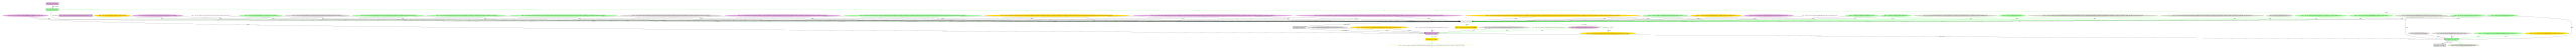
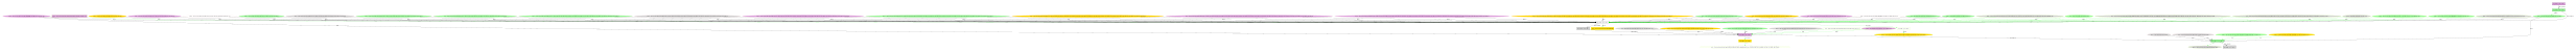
  digraph {
    fontname="Source Code Pro"
    rankdir=TB
    node [color=pink fillcolor=palegreen fontname="Source Code Pro" shape=oval style=filled]
    edge [color=black fontname="Source Code Pro"]
    n1 [color=black fillcolor=white label="exe_name: null cmd: " shape=box style="solid,filled"]
    n2 [color=greenyellow fillcolor=white label="exe_name: null cmd: " shape=box style="solid,filled"]
    n3 [color=black fillcolor=lightgrey label="exe_name: null cmd: " shape=box style="solid,filled"]
    n4 [color=greenyellow fillcolor=gold label="path: /Device/HarddiskVolume2/WINDOWS" shape=box]
    n5 [color=greenyellow fillcolor=gold label="path: /Device/HarddiskVolume2/Users/admin/AppData/Roaming/Microsoft/Windows"]
    n6 [color=black fillcolor=plum label="exe_name: null cmd: " shape=box style="solid,filled"]
    n7 [color=greenyellow fillcolor=gold label="exe_name: null cmd: " shape=box style="solid,filled"]
    n8 [color=black label="exe_name: null cmd: " shape=box style="solid,filled"]
    n9 [color=greenyellow fillcolor=white label="path: /Device/HarddiskVolume2/USERS/ADMIN/APPDATA/ROAMING/MOZILLA/FIREFOX/PROFILES/LXKEHH21.DEFAULT/PLACES.SQLITE-WAL"]
    n10 [color=black fillcolor=lightgrey label="exe_name: null cmd: " shape=box style="solid,filled"]
    n11 [color=greenyellow fillcolor=lightgrey label="path: /Device/HarddiskVolume2/Windows/Temp"]
    n12 [color=greenyellow fillcolor=plum label="path: /Device/HarddiskVolume2/Windows/System32/shlwapi.dll" shape=box]
    n13 [color=black fillcolor=plum label="exe_name: null cmd: " shape=box style="solid,filled"]
    n14 [color=black label="exe_name: null cmd: " shape=box style="solid,filled"]
    n15 [label="path: /Device/HarddiskVolume2/Users/admin"]
-   n16 [label="path: /Device/HarddiskVolume2/Users/desktop.ini"]
    n17 [fillcolor=gold label="path: /Device/HarddiskVolume2/Users/admin/backup"]
    n18 [fillcolor=plum label="path: /Device/HarddiskVolume2/Users/admin/backup/Documents/Documents"]
    n19 [fillcolor=white label="path: /Device/HarddiskVolume2/Users/admin/backup/Documents/desktop.ini"]
    n20 [label="path: /Device/HarddiskVolume2/Users/admin/backup/Documents"]
    n21 [fillcolor=lightgrey label="path: /Device/HarddiskVolume2/Users/admin/backup/Documents/Documents/Documents/Documents"]
    n22 [label="path: /Device/HarddiskVolume2/Users/admin/backup/Documents/Documents/Documents/Documents/Documents"]
    n23 [label="path: /Device/HarddiskVolume2/Users/admin/backup/Documents/Documents/Documents/Documents/Documents/Documents"]
    n24 [label="path: /Device/HarddiskVolume2/Users/admin/backup/Documents/Documents/Documents/Documents/Documents/Documents/Documents/Documents/Documents/Documents"]
    n25 [fillcolor=lightgrey label="path: /Device/HarddiskVolume2/Users/admin/backup/Documents/Documents/Documents/Documents/Documents/Documents/Documents/Documents/Documents"]
    n26 [fillcolor=plum label="path: /Device/HarddiskVolume2/Users/admin/backup/Documents/Documents/Documents/Documents/Documents/Documents/Documents/Documents/Documents/Documents/Documents"]
    n27 [label="path: /Device/HarddiskVolume2/Users/admin/backup/Documents/Documents/Documents/Documents/Documents/Documents/Documents/Documents/Documents/Documents/Documents/Documents/Documents/Documents"]
    n28 [fillcolor=gold label="path: /Device/HarddiskVolume2/Users/admin/backup/Documents/Documents/Documents/Documents/Documents/Documents/Documents/Documents/Documents/Documents/Documents/Documents/Documents/Documents/Documents"]
    n29 [fillcolor=plum label="path: /Device/HarddiskVolume2/Users/admin/backup/Documents/Documents/Documents/Documents/Documents/Documents/Documents/Documents/Documents/Documents/Documents/Documents/Documents/Documents/Documents/Documents/Documents"]
    n30 [fillcolor=plum label="path: /Device/HarddiskVolume2/Users/admin/backup/Documents/Documents/Documents/Documents/Documents/Documents/Documents/Documents/Documents/Documents/Documents/Documents/Documents/Documents/Documents/Documents/Documents/Documents"]
    n31 [fillcolor=gold label="path: /Device/HarddiskVolume2/Users/admin/backup/Documents/Documents/Documents/Documents/Documents/Documents/Documents/Documents/Documents/Documents/Documents/Documents/Documents/Documents/Documents/Documents/Documents/Documents/Documents"]
    n32 [label="path: /Device/HarddiskVolume2/Windows/System32/Windows.UI.dll"]
    n33 [fillcolor=gold label="path: /Device/HarddiskVolume2/Windows/System32/TextInputFramework.dll"]
    n34 [fillcolor=plum label="path: /Device/HarddiskVolume2/Windows/System32/CoreUIComponents.dll"]
    n35 [fillcolor=white label="path: /Device/HarddiskVolume2/WINDOWS/system32/coremessaging.dll"]
    n36 [label="path: /Windows/System32/CoreUIComponents.dll"]
    n37 [label="path: /Windows/System32/CoreMessaging.dll"]
    n38 [fillcolor=plum label="path: /Device/HarddiskVolume2/WINDOWS/SYSTEM32/kernelbase.dll"]
    n39 [fillcolor=lightgrey label="path: /Windows/System32/Windows.Devices.Enumeration.dll"]
    n40 [fillcolor=gold label="path: /Device/HarddiskVolume2/Windows/System32/Windows.Devices.Enumeration.dll"]
-   n41 [fillcolor=white label="path: /Device/HarddiskVolume2/Windows/System32/biwinrt.dll"]
+   n41 [label="path: /Device/HarddiskVolume2/Windows/System32/biwinrt.dll"]
    n42 [fillcolor=lightgrey label="path: /Device/HarddiskVolume2/Windows/System32/deviceassociation.dll"]
    n43 [color=greenyellow fillcolor=lightgrey label="path: /Device/HarddiskVolume2/Users/admin/AppData/Local/Microsoft/Windows/Explorer/ThumbCacheToDelete/thmB4B6.tmp"]
    n44 [fillcolor=lightgrey label="path: /Device/HarddiskVolume2"]
    n45 [fillcolor=lightgrey label="path: /Device/HarddiskVolume2/Users/admin/ubuntu_pkgs"]
    n46 [color=greenyellow label="path: /Device/HarddiskVolume2/Users"]
    n47 [color=greenyellow fillcolor=lightgrey label="path: /Device/HarddiskVolume2/USERS/ADMIN/APPDATA/LOCAL/MICROSOFT/OFFICE/15.0/WEBSERVICECACHE/ALLUSERS/CLIENTTEMPLATES.CONTENT.OFFICE.NET/SUPPORT-TEMPLATES-EN-US-MT16412135.PNG0"]
    n48 [color=greenyellow fillcolor=white label="path: /Device/HarddiskVolume2/Windows/System32/sscoreext.dll" shape=box]
    n49 [color=greenyellow fillcolor=lightgrey label="path: /Device/HarddiskVolume2/Windows/SystemApps/Microsoft.Windows.ContentDeliveryManager_cw5n1h2txyewy/ContentDeliveryManager.Background.dll"]
    n50 [color=greenyellow fillcolor=lightgrey label="path: /Windows/System32/twinapi.dll"]
    n51 [color=greenyellow label="path: /Device/HarddiskVolume2/WINDOWS/SYSWOW64/WINDOWS.STORAGE.DLL"]
    n52 [color=greenyellow fillcolor=gold label="path: /Device/HarddiskVolume2/WINDOWS/SYSTEM32/winbrand.dll"]
    n53 [color=greenyellow label="path: /Device/HarddiskVolume2/Program Files/mozilla/firefox/dwmapi.dll"]
    n54 [color=greenyellow label="path: /Device/HarddiskVolume2/WINDOWS/system32/oleaut32.dll"]
    n55 [color=greenyellow fillcolor=plum label="path: /SystemRoot/System32/Drivers/Beep.SYS"]
    n56 [color=greenyellow fillcolor=lightgrey label="path: /Device/HarddiskVolume2/Program Files/mozilla/firefox/XmlLite.dll"]
    n1 -> n2 [color=green label=FILE_EXEC]
    n1 -> n3 [label=PROC_CREATE]
    n1 -> n4 [color=green label=WRITE]
    n2 -> n5 [color=green label=WRITE]
    n3 -> n6 [label=PROC_CREATE]
    n6 -> n7 [color=green label=FILE_EXEC]
    n6 -> n8 [label=PROC_CREATE]
    n7 -> n9 [color=green label=WRITE]
    n8 -> n10 [label=PROC_CREATE]
    n8 -> n11 [color=green label=WRITE]
    n12 -> n1 [color=green label=READ]
    n13 -> n14 [label=PROC_CREATE]
    n14 -> n1 [label=PROC_CREATE]
    n14 -> n15 [color=green label=WRITE]
    n15 -> n1 [label=READ]
    n15 -> n8 [label=READ]
-   n16 -> n1 [label=READ]
-   n16 -> n8 [label=READ]
    n17 -> n1 [label=READ]
    n18 -> n1 [label=READ]
    n19 -> n1 [label=READ]
    n20 -> n1 [label=READ]
    n21 -> n1 [label=READ]
    n22 -> n1 [label=READ]
    n23 -> n1 [label=READ]
    n24 -> n1 [label=READ]
    n25 -> n1 [label=READ]
    n26 -> n1 [label=READ]
    n27 -> n1 [label=READ]
    n28 -> n1 [label=READ]
    n29 -> n1 [label=READ]
    n30 -> n1 [label=READ]
    n31 -> n1 [label=READ]
    n32 -> n1 [label=READ]
    n33 -> n1 [label=READ]
    n34 -> n1 [label=READ]
    n35 -> n1 [label=READ]
    n36 -> n1 [label=READ]
    n37 -> n1 [label=READ]
    n38 -> n1 [label=READ]
    n38 -> n6 [label=READ]
    n39 -> n6 [label=READ]
    n40 -> n6 [label=READ]
    n41 -> n6 [label=READ]
    n42 -> n6 [label=READ]
    n43 -> n1 [color=green label=READ]
    n44 -> n8 [label=READ]
    n45 -> n8 [label=READ]
    n46 -> n1 [color=green label=READ]
    n47 -> n1 [color=green label=READ]
    n48 -> n6 [color=green label=READ]
    n49 -> n1 [color=green label=READ]
    n50 -> n1 [color=green label=READ]
    n51 -> n8 [color=green label=READ]
    n52 -> n8 [color=green label=READ]
    n53 -> n1 [color=green label=READ]
    n54 -> n1 [color=green label=READ]
    n55 -> n6 [color=green label=READ]
    n56 -> n1 [color=green label=READ]
  }
